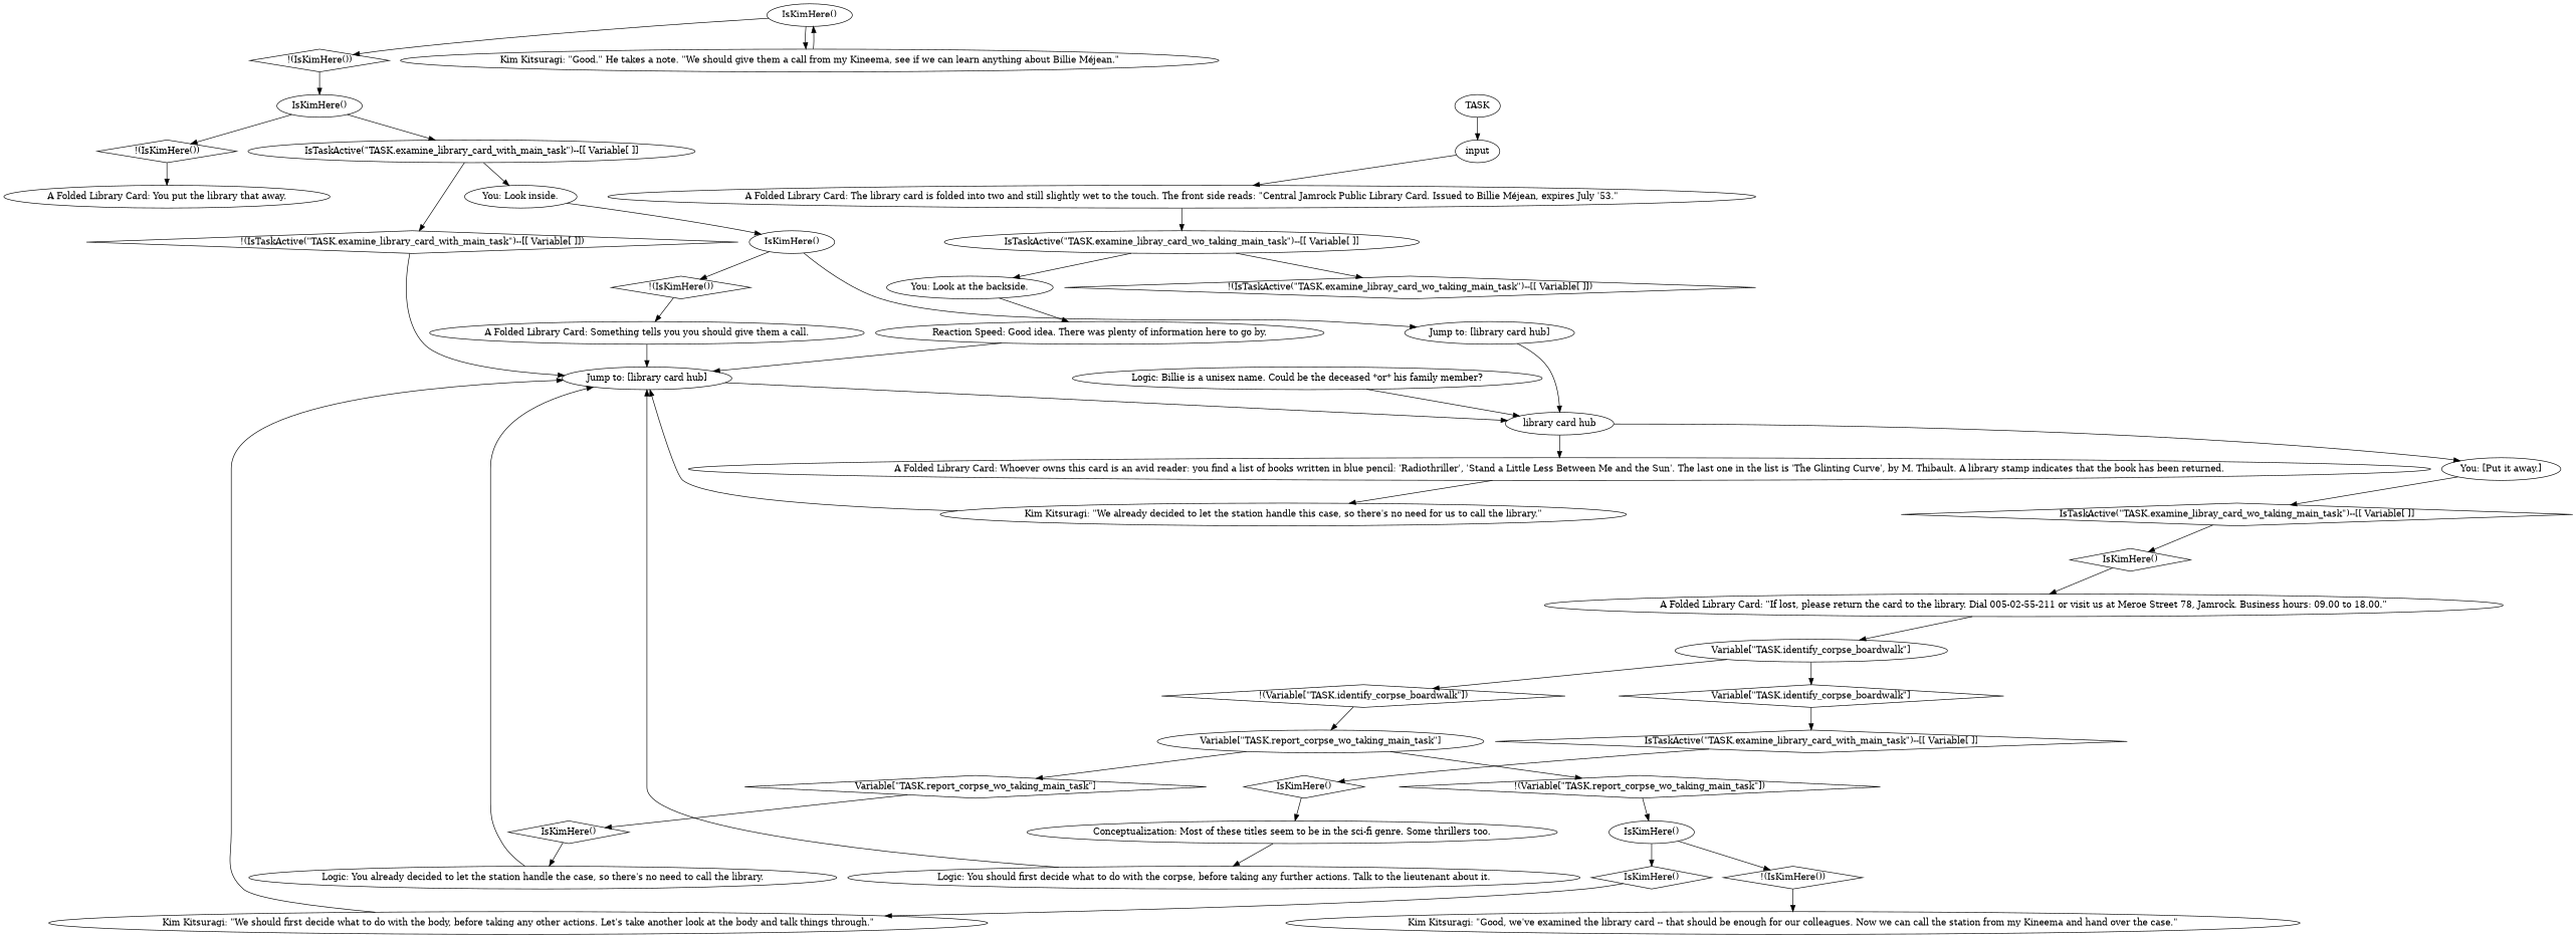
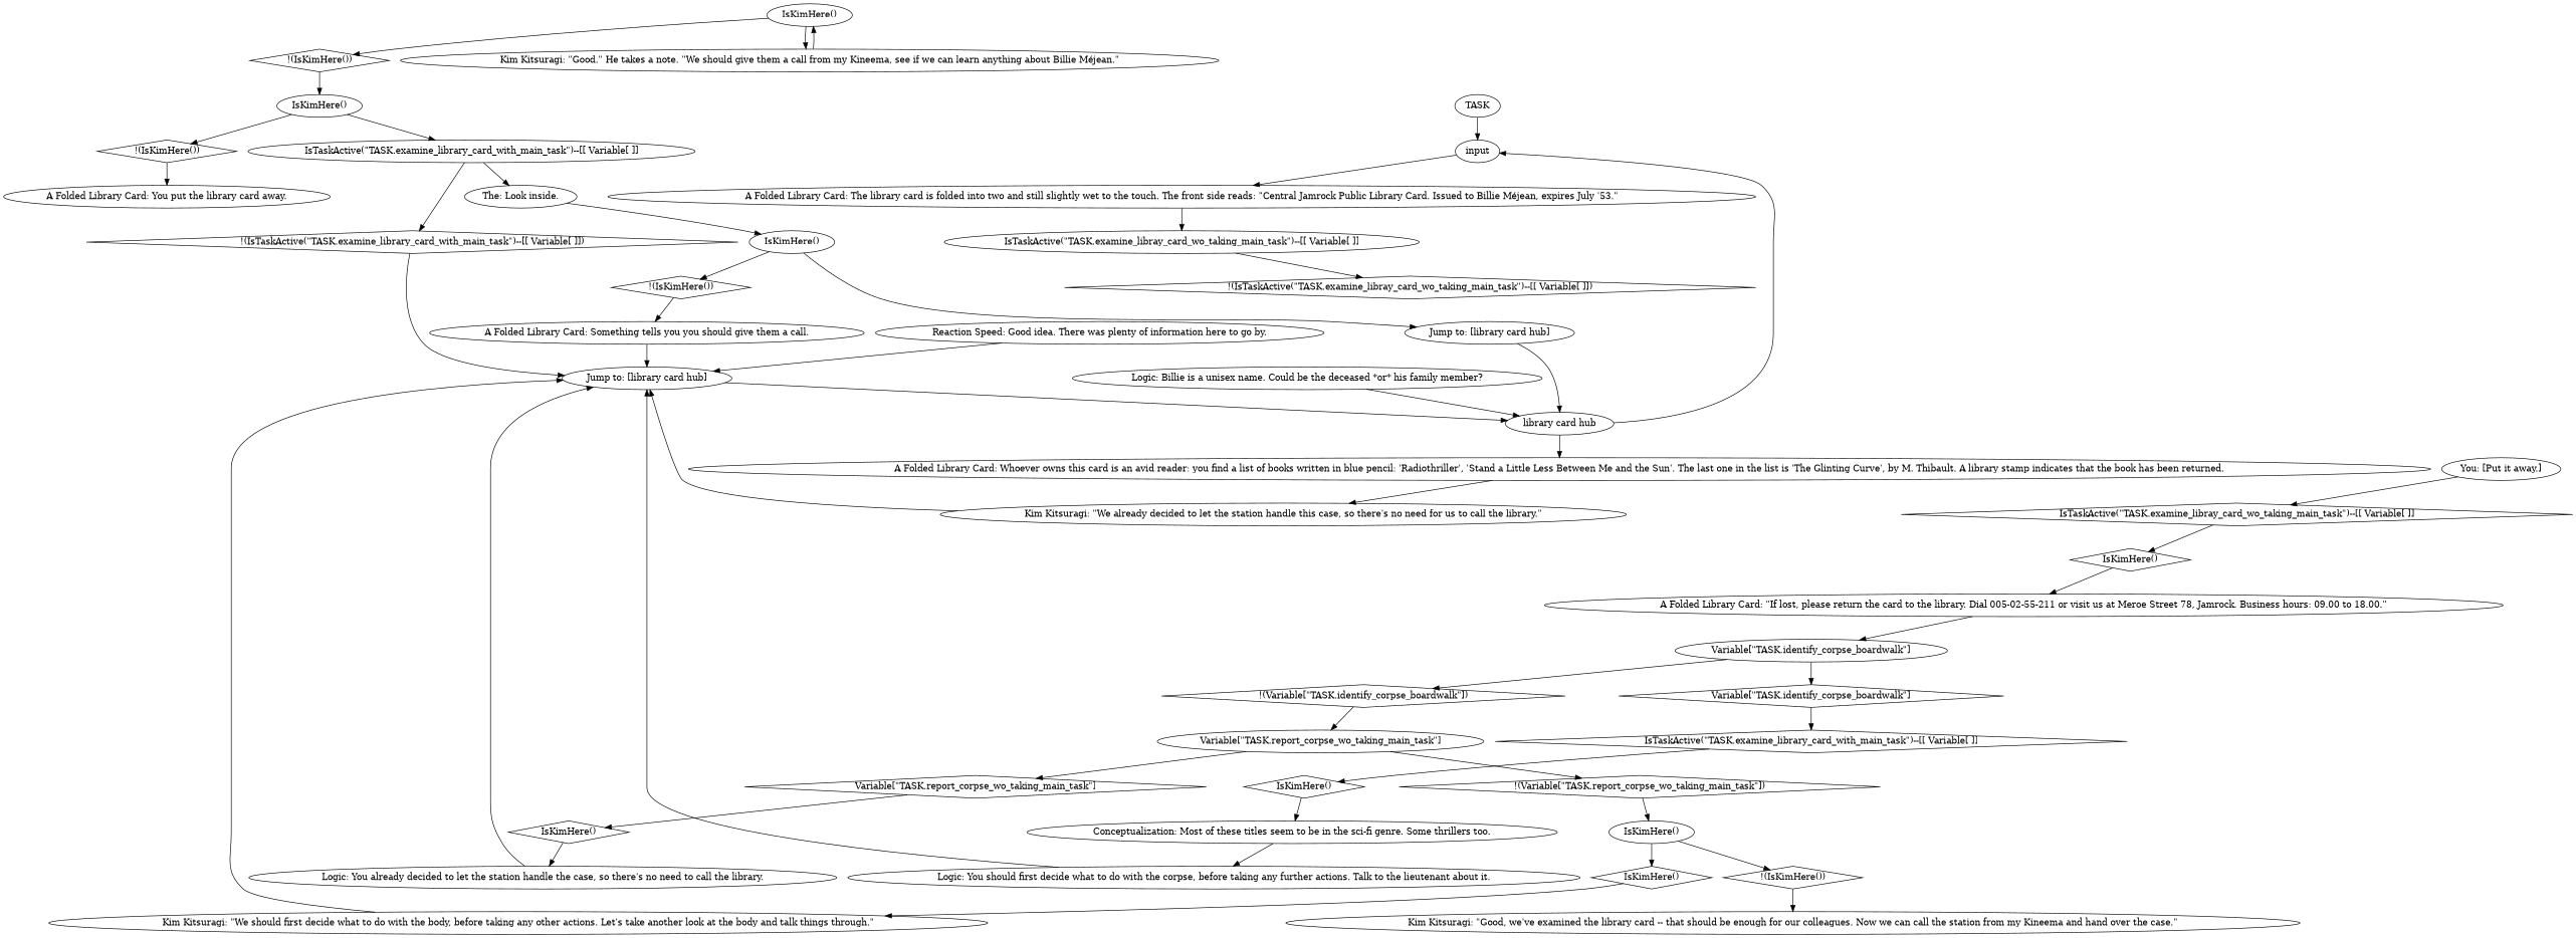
  digraph {
    n1 [label=TASK]
    n2 [label=input]
    n3 [label="A Folded Library Card: The library card is folded into two and still slightly wet to the touch. The front side reads: \"Central Jamrock Public Library Card. Issued to Billie Méjean, expires July '53.\""]
    n4 [label="IsTaskActive(\"TASK.examine_libray_card_wo_taking_main_task\")--[[ Variable[ ]]"]
    n5 [label="!(IsTaskActive(\"TASK.examine_libray_card_wo_taking_main_task\")--[[ Variable[ ]])" shape=diamond]
-   n6 [label="You: Look at the backside."]
    n7 [label="Variable[\"TASK.identify_corpse_boardwalk\"]"]
    n8 [label="Variable[\"TASK.identify_corpse_boardwalk\"]" shape=diamond]
    n9 [label="!(Variable[\"TASK.identify_corpse_boardwalk\"])" shape=diamond]
    n10 [label="IsTaskActive(\"TASK.examine_library_card_with_main_task\")--[[ Variable[ ]]" shape=diamond]
    n11 [label="Variable[\"TASK.report_corpse_wo_taking_main_task\"]"]
    n12 [label="IsKimHere()" shape=diamond]
    n13 [label="Variable[\"TASK.report_corpse_wo_taking_main_task\"]" shape=diamond]
    n14 [label="!(Variable[\"TASK.report_corpse_wo_taking_main_task\"])" shape=diamond]
    n15 [label="IsKimHere()"]
    n16 [label="IsKimHere()" shape=diamond]
    n17 [label="!(IsKimHere())" shape=diamond]
    n18 [label="Kim Kitsuragi: \"We should first decide what to do with the body, before taking any other actions. Let's take another look at the body and talk things through.\""]
    n19 [label="Kim Kitsuragi: \"Good, we've examined the library card -- that should be enough for our colleagues. Now we can call the station from my Kineema and hand over the case.\""]
    n20 [label="Jump to: [library card hub]"]
    n21 [label="library card hub"]
    n22 [label="You: [Put it away.]"]
    n23 [label="A Folded Library Card: Whoever owns this card is an avid reader: you find a list of books written in blue pencil: 'Radiothriller', 'Stand a Little Less Between Me and the Sun'. The last one in the list is 'The Glinting Curve', by M. Thibault. A library stamp indicates that the book has been returned."]
    n24 [label="IsTaskActive(\"TASK.examine_libray_card_wo_taking_main_task\")--[[ Variable[ ]]" shape=diamond]
    n25 [label="Kim Kitsuragi: \"We already decided to let the station handle this case, so there's no need for us to call the library.\""]
    n26 [label="A Folded Library Card: Something tells you you should give them a call."]
-   n27 [label="A Folded Library Card: You put the library that away."]
+   n27 [label="A Folded Library Card: You put the library card away."]
    n28 [label="IsKimHere()" shape=diamond]
    n29 [label="Logic: You already decided to let the station handle the case, so there's no need to call the library."]
    n30 [label="IsKimHere()" shape=diamond]
    n31 [label="Logic: Billie is a unisex name. Could be the deceased *or* his family member?"]
    n32 [label="Reaction Speed: Good idea. There was plenty of information here to go by."]
    n33 [label="A Folded Library Card: \"If lost, please return the card to the library. Dial 005-02-55-211 or visit us at Meroe Street 78, Jamrock. Business hours: 09.00 to 18.00.\""]
    n34 [label="IsKimHere()"]
    n35 [label="!(IsKimHere())" shape=diamond]
    n36 [label="Jump to: [library card hub]"]
    n37 [label="Conceptualization: Most of these titles seem to be in the sci-fi genre. Some thrillers too."]
    n38 [label="Logic: You should first decide what to do with the corpse, before taking any further actions. Talk to the lieutenant about it."]
    n39 [label="IsKimHere()"]
    n40 [label="!(IsKimHere())" shape=diamond]
    n41 [label="Kim Kitsuragi: \"Good.\" He takes a note. \"We should give them a call from my Kineema, see if we can learn anything about Billie Méjean.\""]
    n42 [label="IsKimHere()"]
    n43 [label="!(IsKimHere())" shape=diamond]
    n44 [label="IsTaskActive(\"TASK.examine_library_card_with_main_task\")--[[ Variable[ ]]"]
    n45 [label="!(IsTaskActive(\"TASK.examine_library_card_with_main_task\")--[[ Variable[ ]])" shape=diamond]
-   n46 [label="You: Look inside."]
+   n46 [label="The: Look inside."]
    n1 -> n2
    n2 -> n3
    n3 -> n4
    n4 -> n5
-   n4 -> n6
-   n6 -> n32
    n7 -> n8
    n7 -> n9
    n8 -> n10
    n9 -> n11
    n10 -> n12
    n11 -> n13
    n11 -> n14
    n12 -> n37
    n13 -> n28
    n14 -> n15
    n15 -> n16
    n15 -> n17
    n16 -> n18
    n17 -> n19
    n18 -> n20
    n20 -> n21
-   n21 -> n22
+   n21 -> n2
    n21 -> n23
    n22 -> n24
    n23 -> n25
    n24 -> n30
    n25 -> n20
    n26 -> n20
    n28 -> n29
    n29 -> n20
    n30 -> n33
    n31 -> n21
    n32 -> n20
    n33 -> n7
    n34 -> n35
    n34 -> n36
    n35 -> n26
    n36 -> n21
    n37 -> n38
    n38 -> n20
    n39 -> n40
    n39 -> n41
    n40 -> n42
    n41 -> n39
    n42 -> n43
    n42 -> n44
    n43 -> n27
    n44 -> n45
    n44 -> n46
    n45 -> n20
    n46 -> n34
  }
